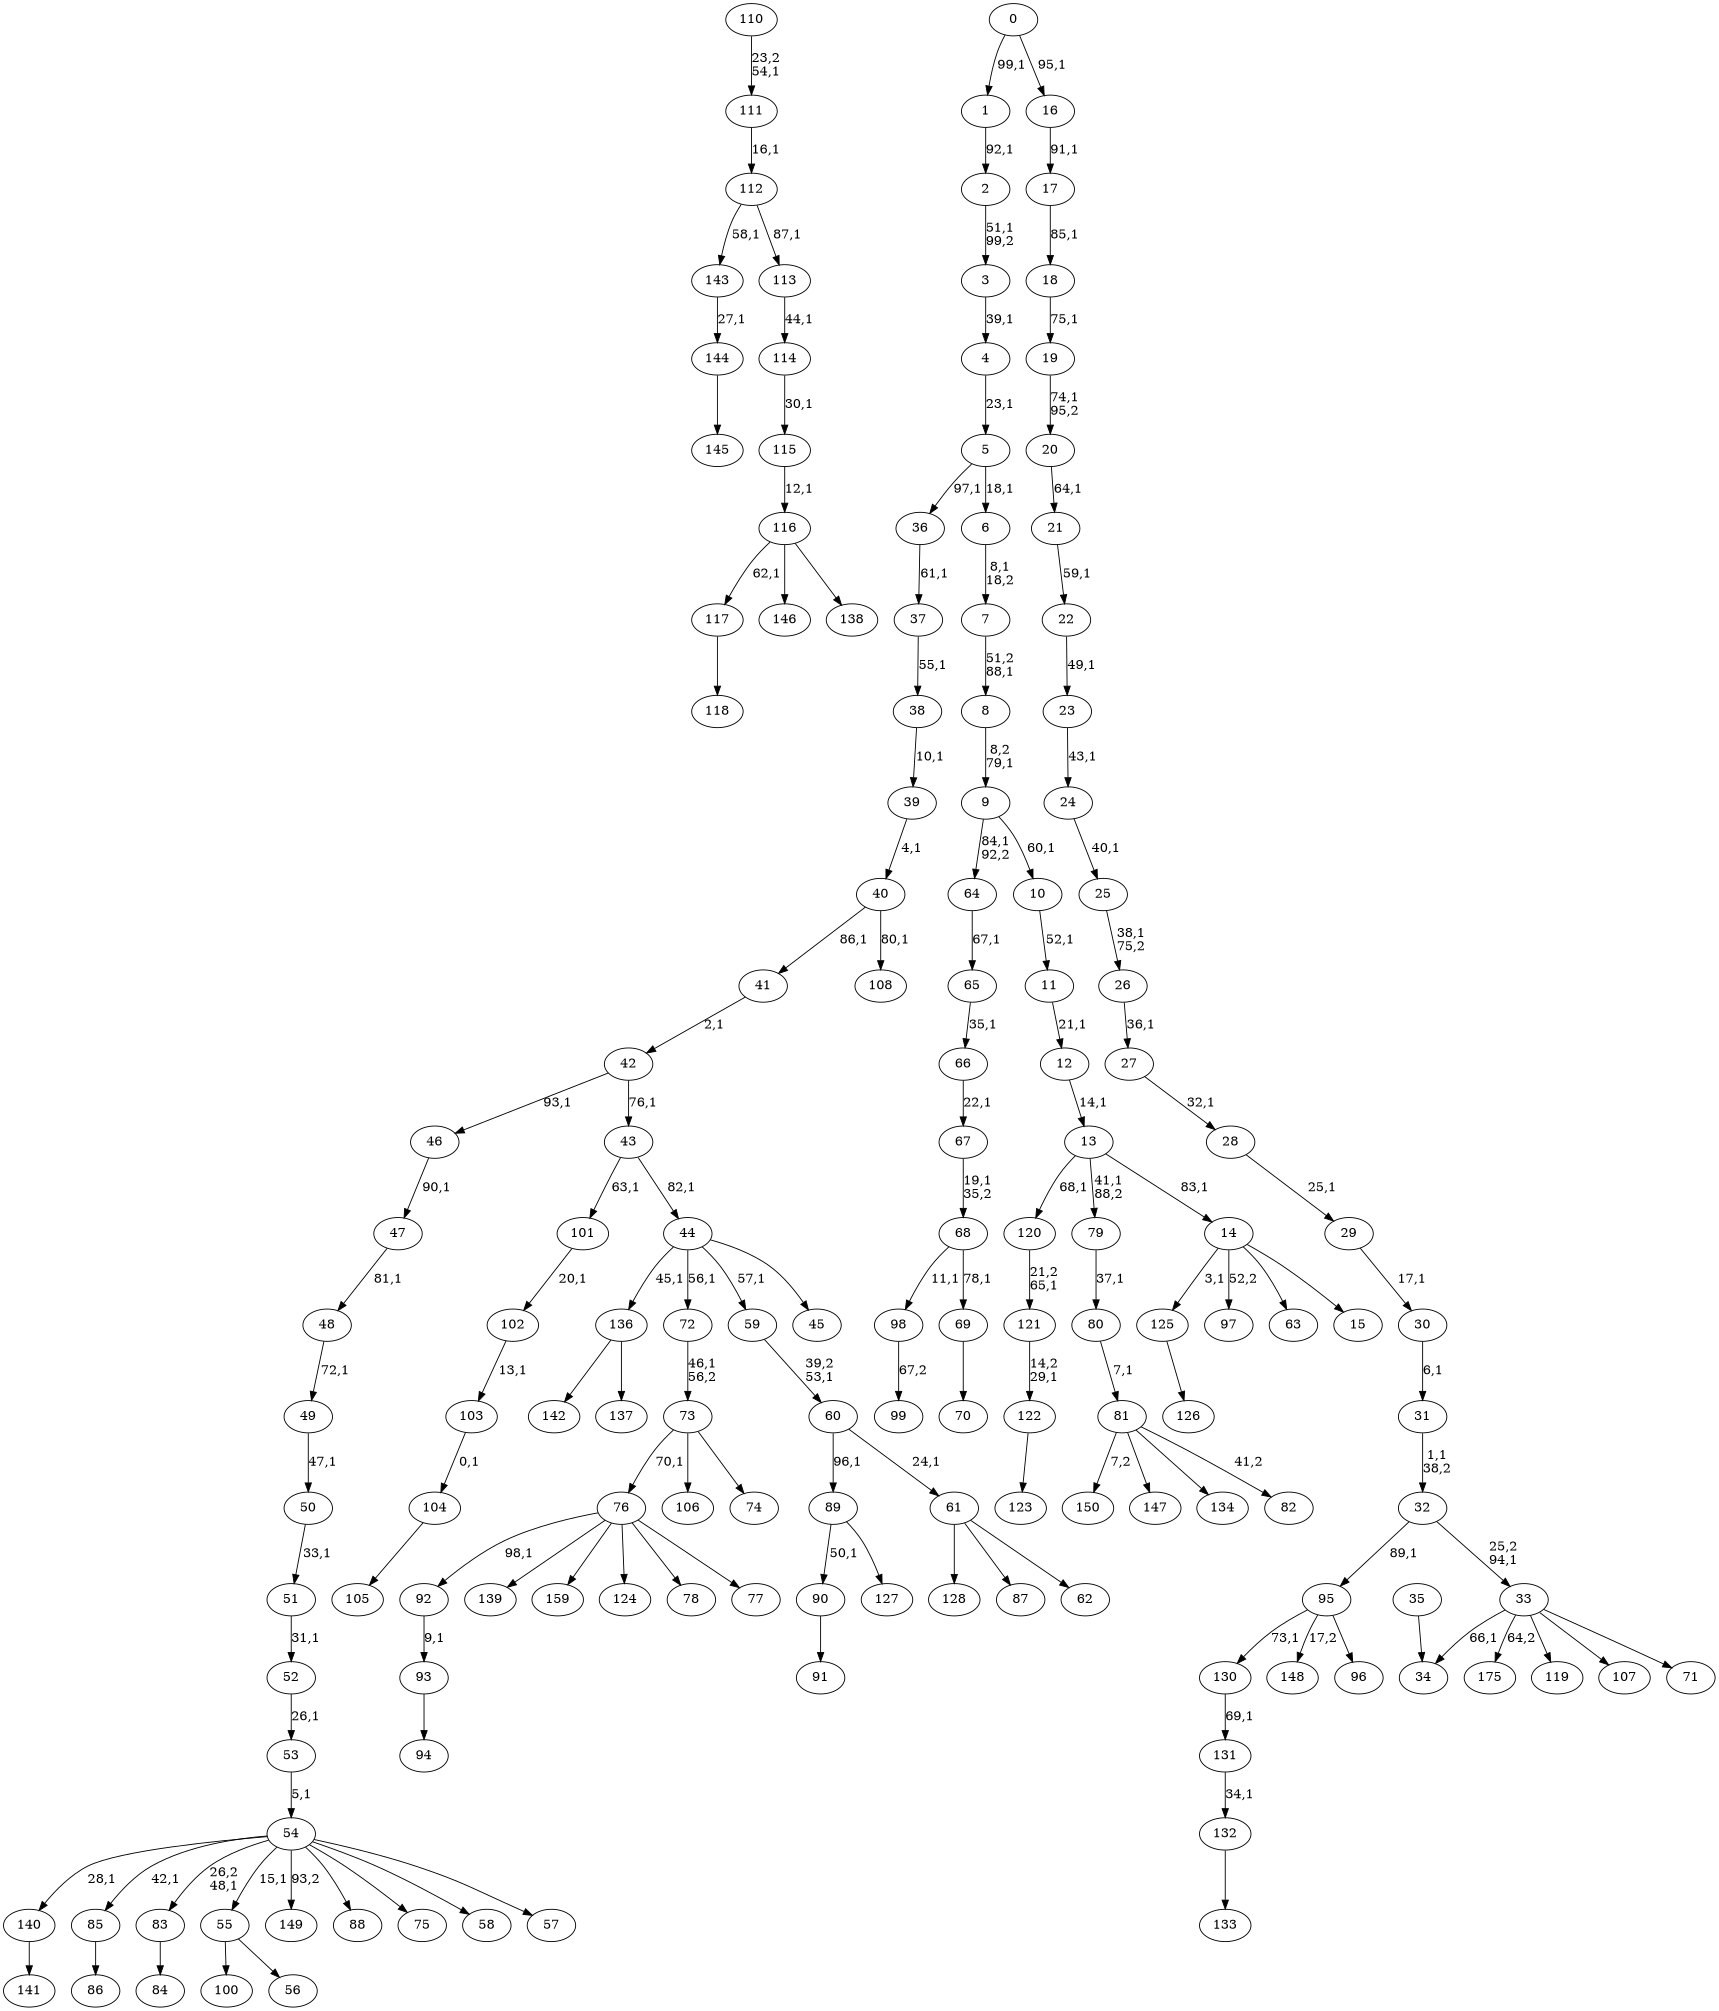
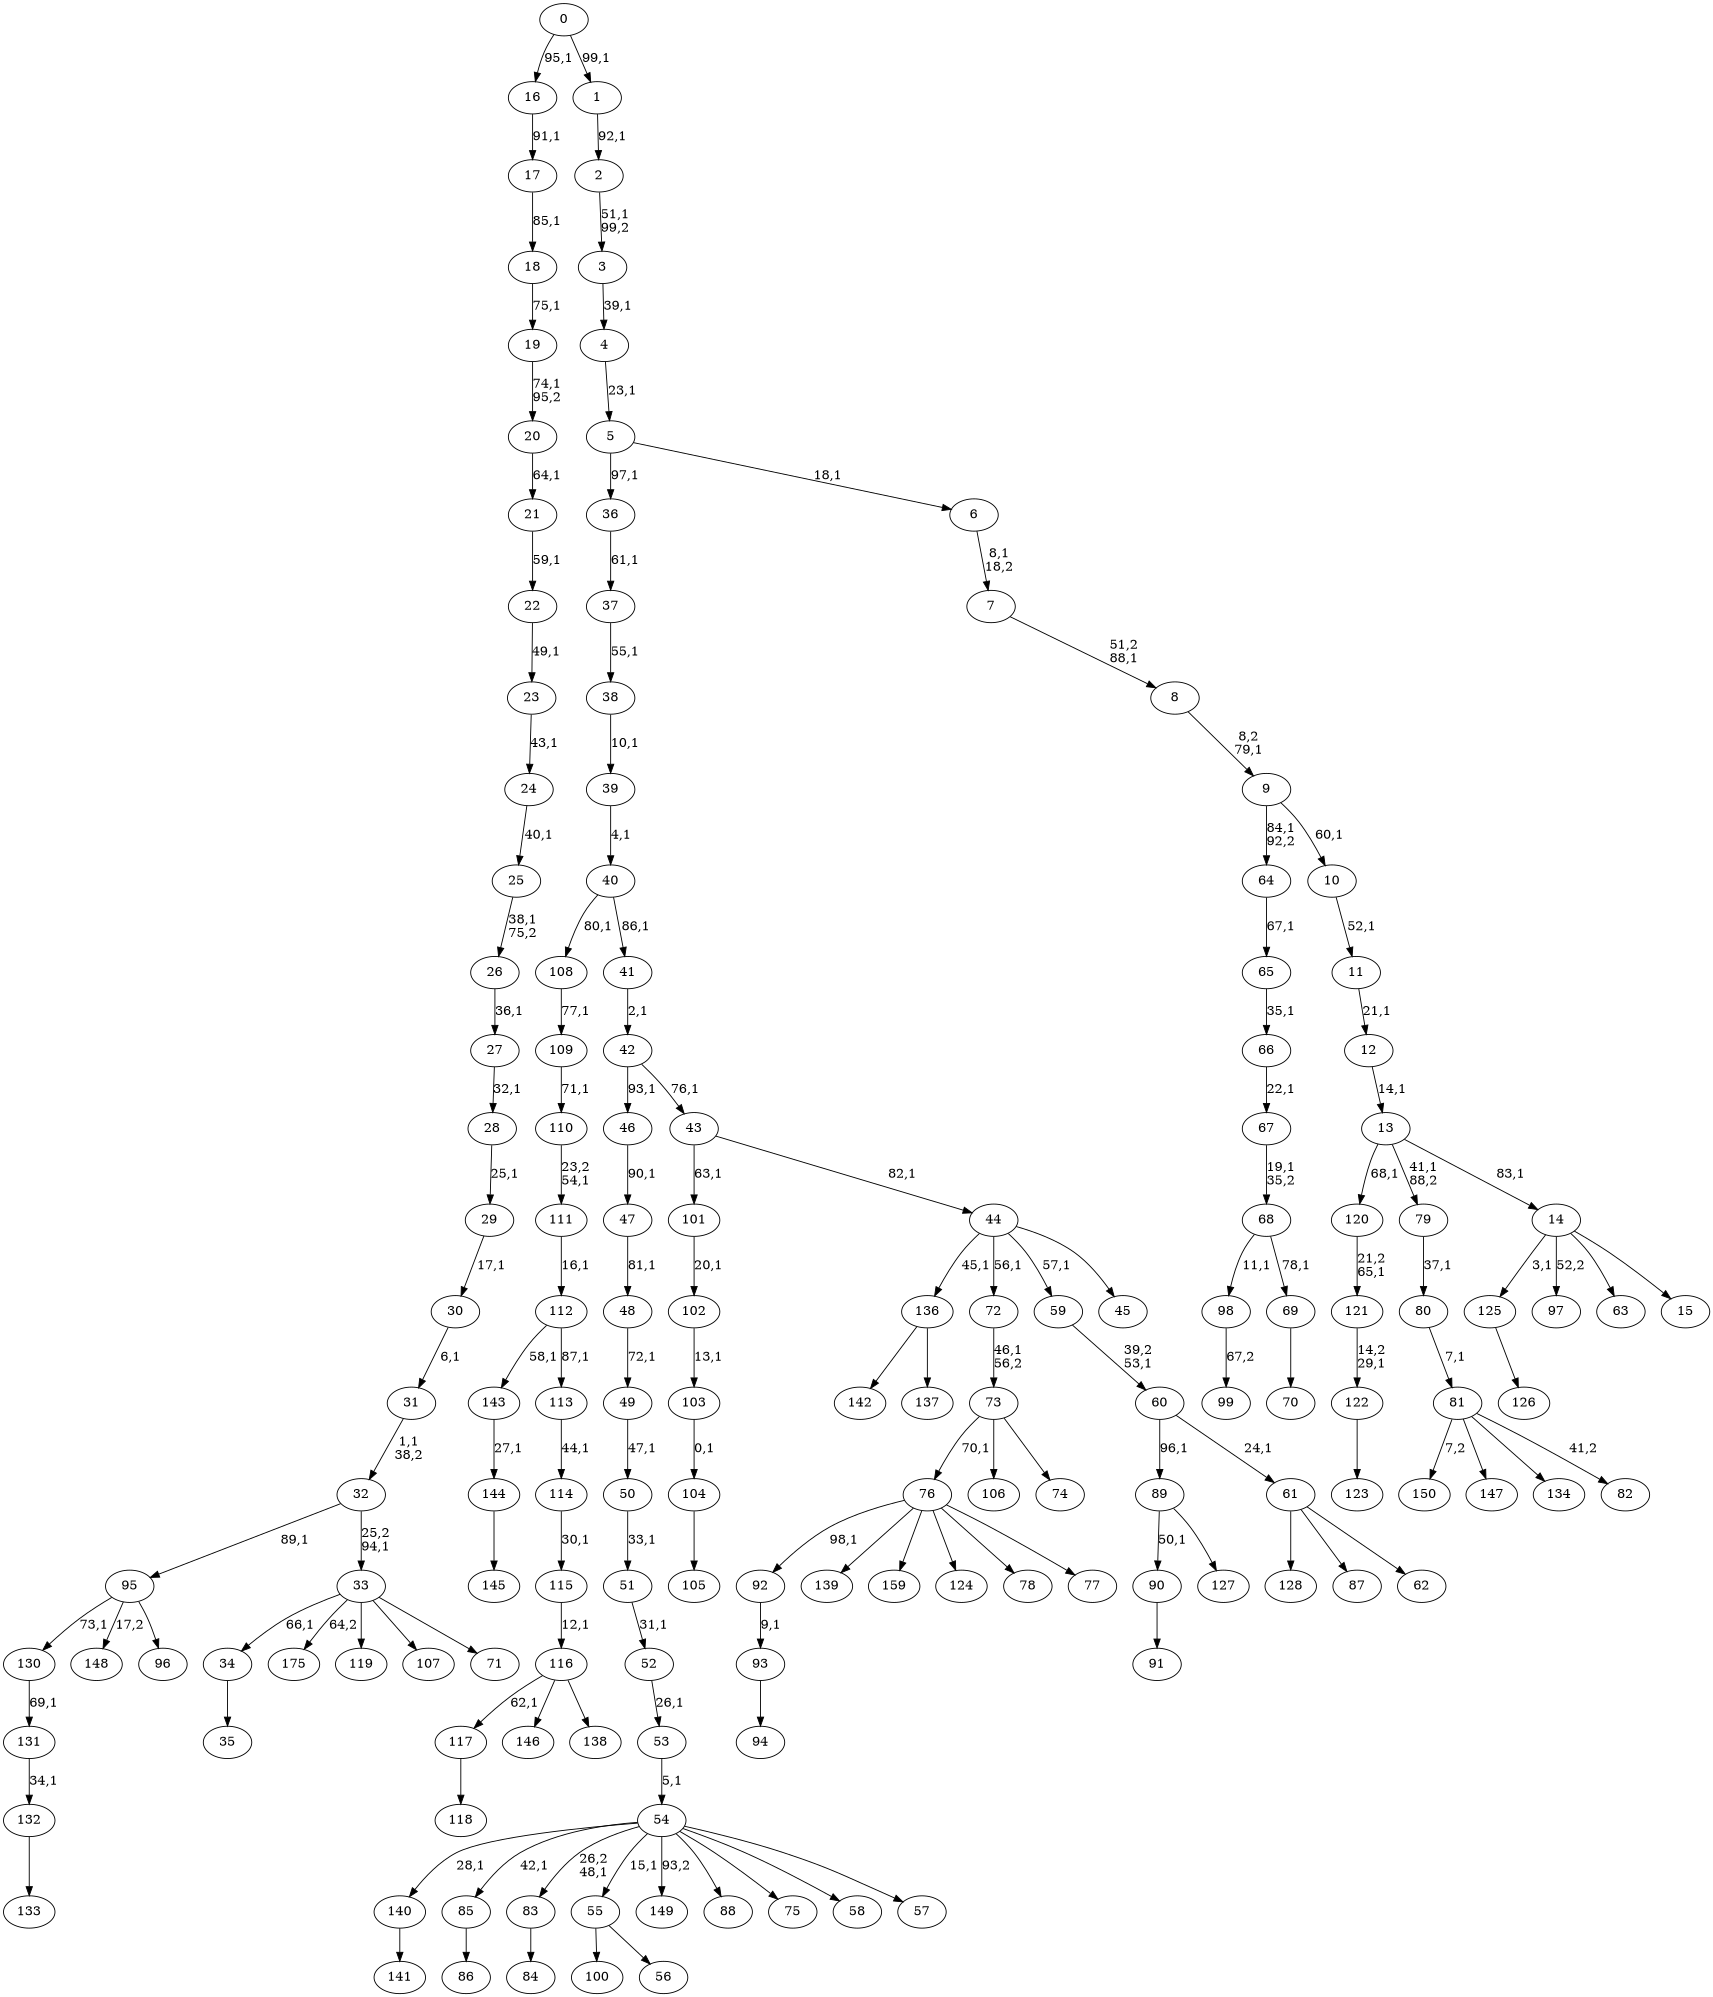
  digraph {
    144
    145
    143
    140
    141
    136
    142
    137
    132
    133
    131
    130
    125
    126
    122
    123
    121
    120
    117
    118
    116
    146
    138
    115
    114
    113
    112
    111
    110
+   109
    108
    104
    105
    103
    102
    101
    98
    99
    95
    148
    96
    93
    94
    92
    90
    91
    89
    127
    85
    86
    83
    84
    81
    150
    147
    134
    82
    80
    79
    76
    139
    n62 [label=159]
    124
    78
    77
    73
    106
    74
    72
    69
    70
    68
    67
    66
    65
    64
    61
    128
    87
    62
    60
    59
    55
    100
    56
    54
    149
    88
    75
    58
    57
    53
    52
    51
    50
    49
    48
    47
    46
    44
    45
    43
    42
    41
    40
    39
    38
    37
    36
    34
    35
    33
    n113 [label=175]
    119
    107
    71
    32
    31
    30
    29
    28
    27
    26
    25
    24
    23
    22
    21
    20
    19
    18
    17
    16
    14
    97
    63
    15
    13
    12
    11
    10
    9
    8
    7
    6
    5
    4
    3
    2
    1
    0
    144 -> 145
    143 -> 144 [label="27,1"]
    140 -> 141
    136 -> 142
    136 -> 137
    132 -> 133
    131 -> 132 [label="34,1"]
    130 -> 131 [label="69,1"]
    125 -> 126
    122 -> 123
    121 -> 122 [label="14,2\n29,1"]
    120 -> 121 [label="21,2\n65,1"]
    117 -> 118
    116 -> 117 [label="62,1"]
    116 -> 146
    116 -> 138
    115 -> 116 [label="12,1"]
    114 -> 115 [label="30,1"]
    113 -> 114 [label="44,1"]
    112 -> 143 [label="58,1"]
    112 -> 113 [label="87,1"]
    111 -> 112 [label="16,1"]
    110 -> 111 [label="23,2\n54,1"]
+   109 -> 110 [label="71,1"]
+   108 -> 109 [label="77,1"]
    104 -> 105
    103 -> 104 [label="0,1"]
    102 -> 103 [label="13,1"]
    101 -> 102 [label="20,1"]
    98 -> 99 [label="67,2"]
    95 -> 130 [label="73,1"]
    95 -> 148 [label="17,2"]
    95 -> 96
    93 -> 94
    92 -> 93 [label="9,1"]
    90 -> 91
    89 -> 90 [label="50,1"]
    89 -> 127
    85 -> 86
    83 -> 84
    81 -> 150 [label="7,2"]
    81 -> 147
    81 -> 134
    81 -> 82 [label="41,2"]
    80 -> 81 [label="7,1"]
    79 -> 80 [label="37,1"]
    76 -> 92 [label="98,1"]
    76 -> 139
    76 -> n62
    76 -> 124
    76 -> 78
    76 -> 77
    73 -> 76 [label="70,1"]
    73 -> 106
    73 -> 74
    72 -> 73 [label="46,1\n56,2"]
    69 -> 70
    68 -> 98 [label="11,1"]
    68 -> 69 [label="78,1"]
    67 -> 68 [label="19,1\n35,2"]
    66 -> 67 [label="22,1"]
    65 -> 66 [label="35,1"]
    64 -> 65 [label="67,1"]
    61 -> 128
    61 -> 87
    61 -> 62
    60 -> 89 [label="96,1"]
    60 -> 61 [label="24,1"]
    59 -> 60 [label="39,2\n53,1"]
    55 -> 100
    55 -> 56
    54 -> 140 [label="28,1"]
    54 -> 85 [label="42,1"]
    54 -> 83 [label="26,2\n48,1"]
    54 -> 55 [label="15,1"]
    54 -> 149 [label="93,2"]
    54 -> 88
    54 -> 75
    54 -> 58
    54 -> 57
    53 -> 54 [label="5,1"]
    52 -> 53 [label="26,1"]
    51 -> 52 [label="31,1"]
    50 -> 51 [label="33,1"]
    49 -> 50 [label="47,1"]
    48 -> 49 [label="72,1"]
    47 -> 48 [label="81,1"]
    46 -> 47 [label="90,1"]
    44 -> 136 [label="45,1"]
    44 -> 72 [label="56,1"]
    44 -> 59 [label="57,1"]
    44 -> 45
    43 -> 101 [label="63,1"]
    43 -> 44 [label="82,1"]
    42 -> 46 [label="93,1"]
    42 -> 43 [label="76,1"]
    41 -> 42 [label="2,1"]
    40 -> 108 [label="80,1"]
    40 -> 41 [label="86,1"]
    39 -> 40 [label="4,1"]
    38 -> 39 [label="10,1"]
    37 -> 38 [label="55,1"]
    36 -> 37 [label="61,1"]
-   35 -> 34
+   34 -> 35
    33 -> 34 [label="66,1"]
    33 -> n113 [label="64,2"]
    33 -> 119
    33 -> 107
    33 -> 71
    32 -> 95 [label="89,1"]
    32 -> 33 [label="25,2\n94,1"]
    31 -> 32 [label="1,1\n38,2"]
    30 -> 31 [label="6,1"]
    29 -> 30 [label="17,1"]
    28 -> 29 [label="25,1"]
    27 -> 28 [label="32,1"]
    26 -> 27 [label="36,1"]
    25 -> 26 [label="38,1\n75,2"]
    24 -> 25 [label="40,1"]
    23 -> 24 [label="43,1"]
    22 -> 23 [label="49,1"]
    21 -> 22 [label="59,1"]
    20 -> 21 [label="64,1"]
    19 -> 20 [label="74,1\n95,2"]
    18 -> 19 [label="75,1"]
    17 -> 18 [label="85,1"]
    16 -> 17 [label="91,1"]
    14 -> 125 [label="3,1"]
    14 -> 97 [label="52,2"]
    14 -> 63
    14 -> 15
    13 -> 120 [label="68,1"]
    13 -> 79 [label="41,1\n88,2"]
    13 -> 14 [label="83,1"]
    12 -> 13 [label="14,1"]
    11 -> 12 [label="21,1"]
    10 -> 11 [label="52,1"]
    9 -> 64 [label="84,1\n92,2"]
    9 -> 10 [label="60,1"]
    8 -> 9 [label="8,2\n79,1"]
    7 -> 8 [label="51,2\n88,1"]
    6 -> 7 [label="8,1\n18,2"]
    5 -> 36 [label="97,1"]
    5 -> 6 [label="18,1"]
    4 -> 5 [label="23,1"]
    3 -> 4 [label="39,1"]
    2 -> 3 [label="51,1\n99,2"]
    1 -> 2 [label="92,1"]
    0 -> 16 [label="95,1"]
    0 -> 1 [label="99,1"]
  }
